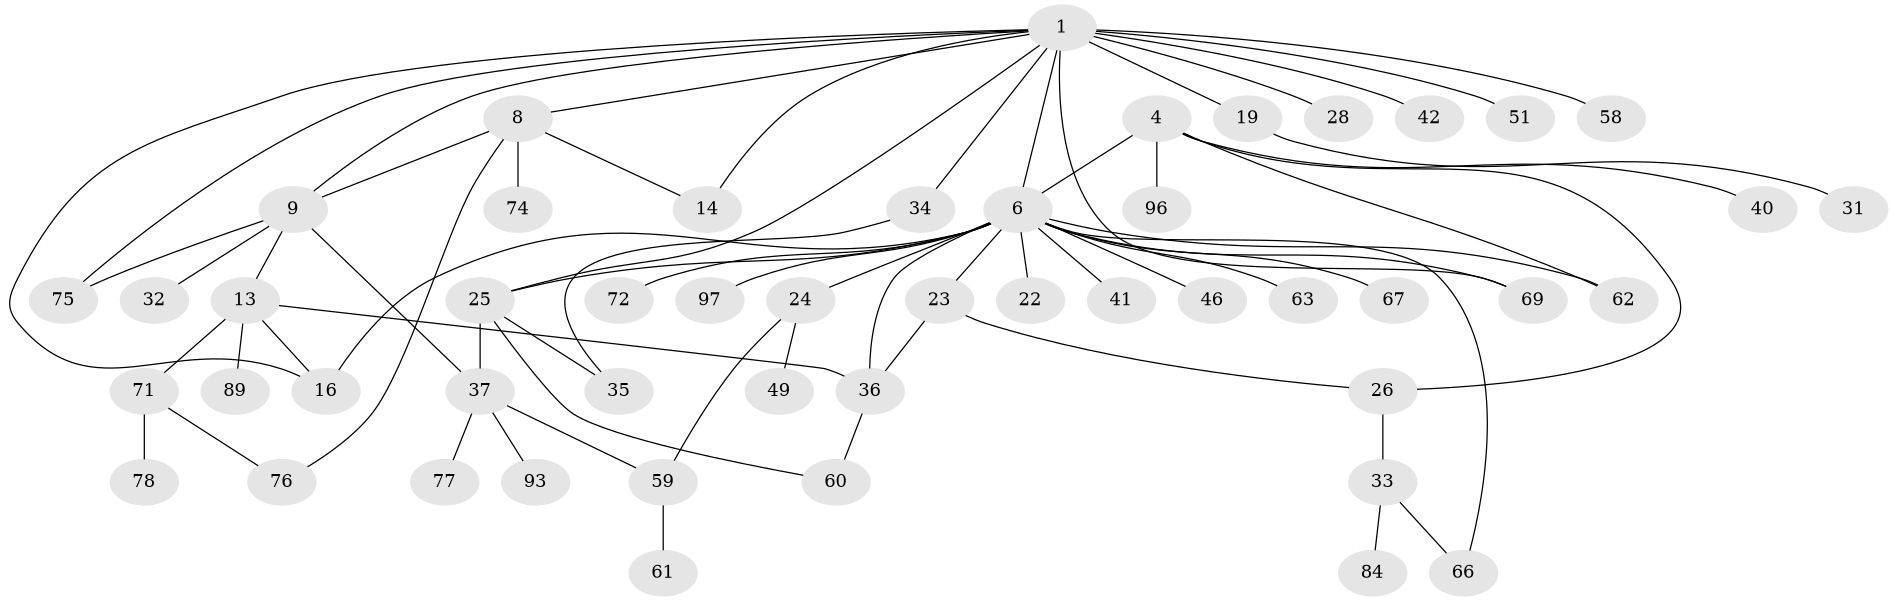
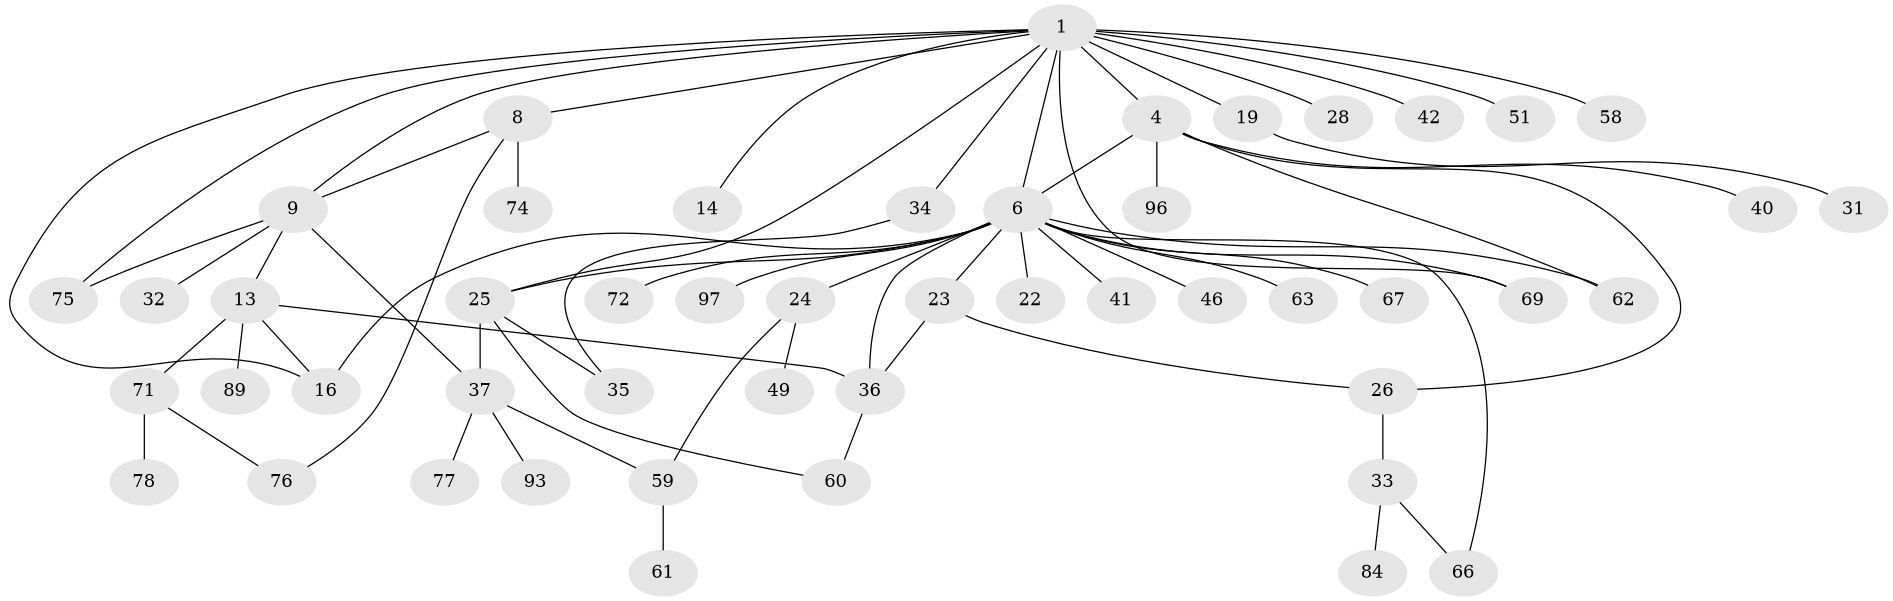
  graph {
    node [color=gray90 style=filled]
    1 [super="+38+2+3"]
    4 [super="+7+64+12"]
    6 [super="+47+21+11+17"]
    8 [super="+20"]
    9
    14
    16
    19 [super="+27"]
    25 [super="+73+90+87+48+70+29"]
    28
    34 [super="+68"]
    42
    51
    58
    69
    75
    26
    40
    62 [super="+91"]
    96
    22 [super="+82"]
    23
    24
    36
    41
    46
    63
    66 [super="+92"]
    67
    72
    97
    76 [super="+79"]
    74 [super="+85"]
    13 [super="+30"]
    32 [super="+88"]
    37 [super="+45"]
    31
    35 [super="+50"]
    60
    33 [super="+55"]
    49 [super="+57"]
    59 [super="+81+65"]
    77 [super="+95+83+80"]
    71
    89
    93
    78 [super="+86"]
    61
    84
+   1 -- 4
    1 -- 6
    1 -- 8
    1 -- 9
    1 -- 14
    1 -- 16
    1 -- 19
    1 -- 25
    1 -- 28
    1 -- 34
    1 -- 42
    1 -- 51
    1 -- 58
    1 -- 69 [weight=2]
    1 -- 75
    4 -- 6
    4 -- 26
    4 -- 40
    4 -- 62
    4 -- 96
    6 -- 16
    6 -- 25
    6 -- 69
    6 -- 62
    6 -- 22
    6 -- 23
    6 -- 24
    6 -- 36
    6 -- 41
    6 -- 46
    6 -- 63
    6 -- 66
    6 -- 67
    6 -- 72
    6 -- 97
    8 -- 9
-   8 -- 14
    8 -- 76
    8 -- 74
    9 -- 75
    9 -- 13
    9 -- 32
    9 -- 37
    19 -- 31
    25 -- 37
    25 -- 35
    25 -- 60
    34 -- 35
    26 -- 33
    23 -- 26
    23 -- 36
    24 -- 49
    24 -- 59
    36 -- 60
    13 -- 16
    13 -- 36
    13 -- 71
    13 -- 89
    37 -- 59
    37 -- 77
    37 -- 93
    33 -- 66
    33 -- 84
    59 -- 61
    71 -- 76
    71 -- 78
  }
